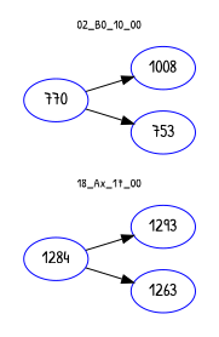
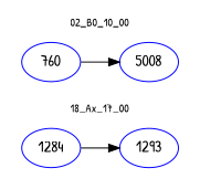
  digraph {
    fontname="Patrick Hand"
    rankdir=LR
    node [color=blue fontname="Patrick Hand"]
    edge [color=black fontname="Patrick Hand"]
    n1 [label=1284]
-   n2 [label=1263]
    n3 [label=1293]
-   n4 [label=770]
-   n5 [label=753]
-   n6 [label=1008]
+   n4 [label=760]
+   n6 [label=5008]
    subgraph cluster_1 {
      color=white
      fontsize=10
      label="18_Ax_17_00"
      n1
-     n2
      n3
    }
    subgraph cluster_2 {
      color=white
      fontsize=10
      label="02_B0_10_00"
      n4
-     n5
      n6
    }
-   n1 -> n2
    n1 -> n3
-   n4 -> n5
    n4 -> n6
  }
